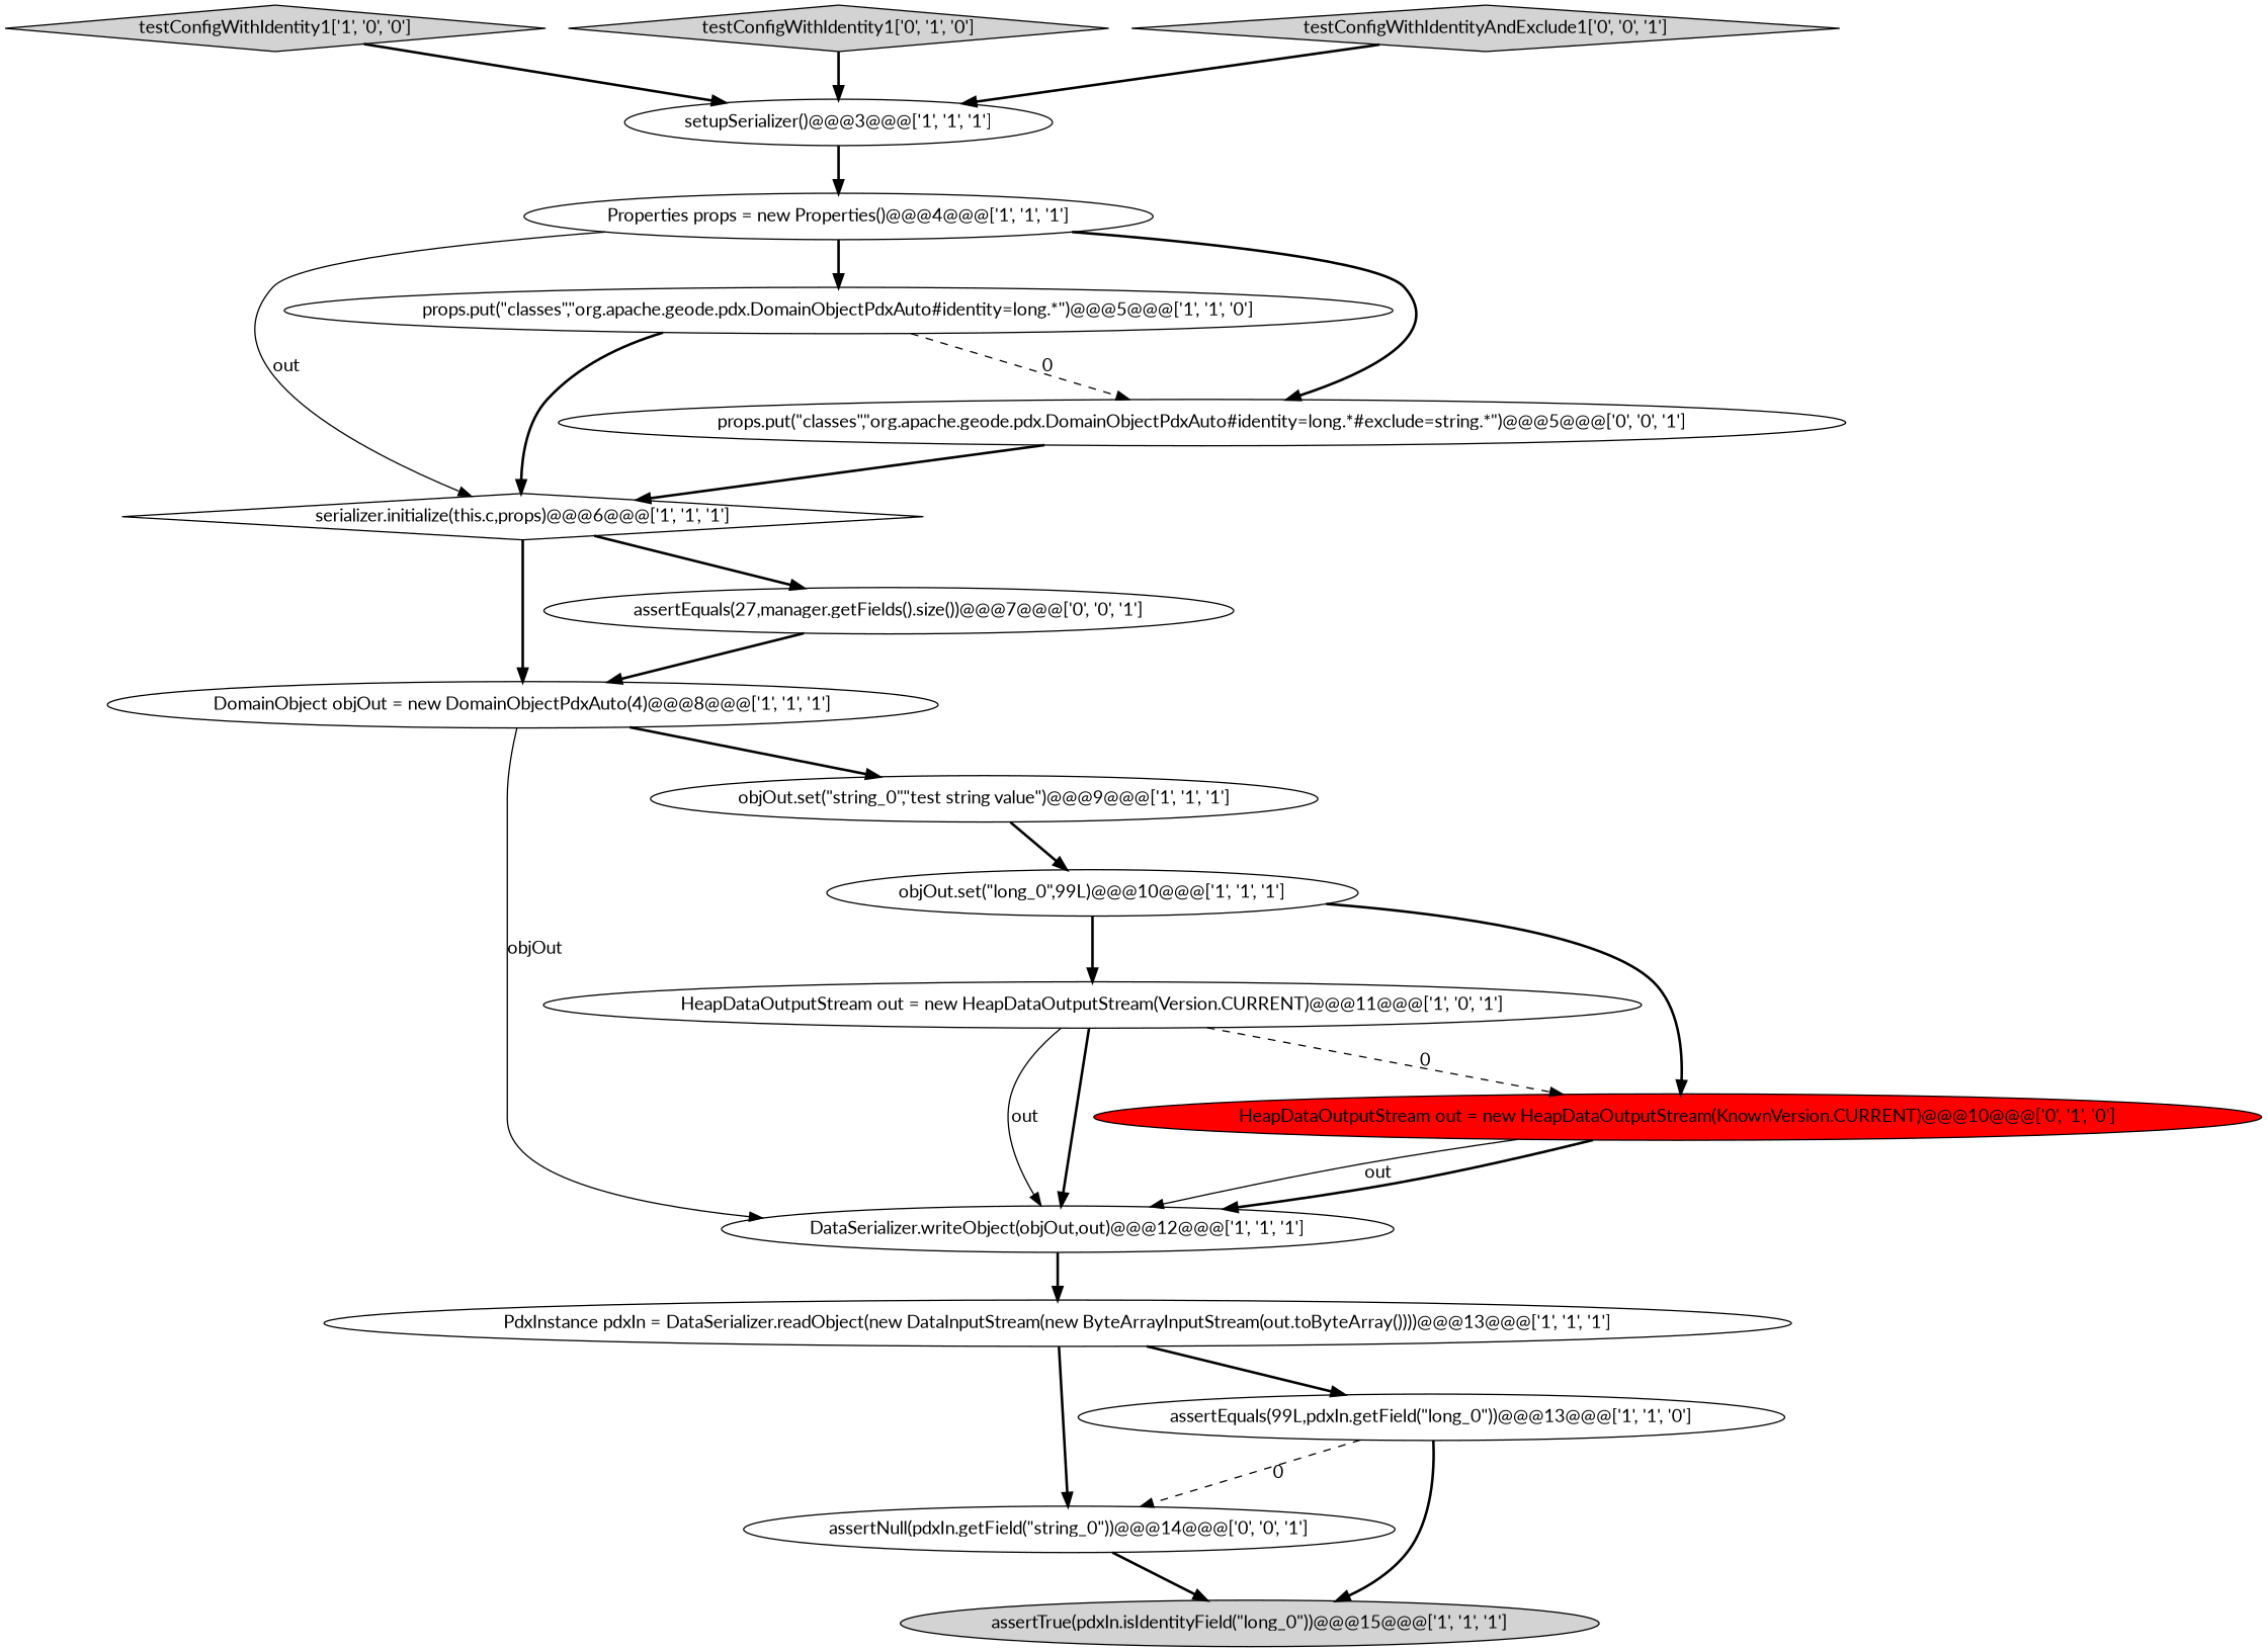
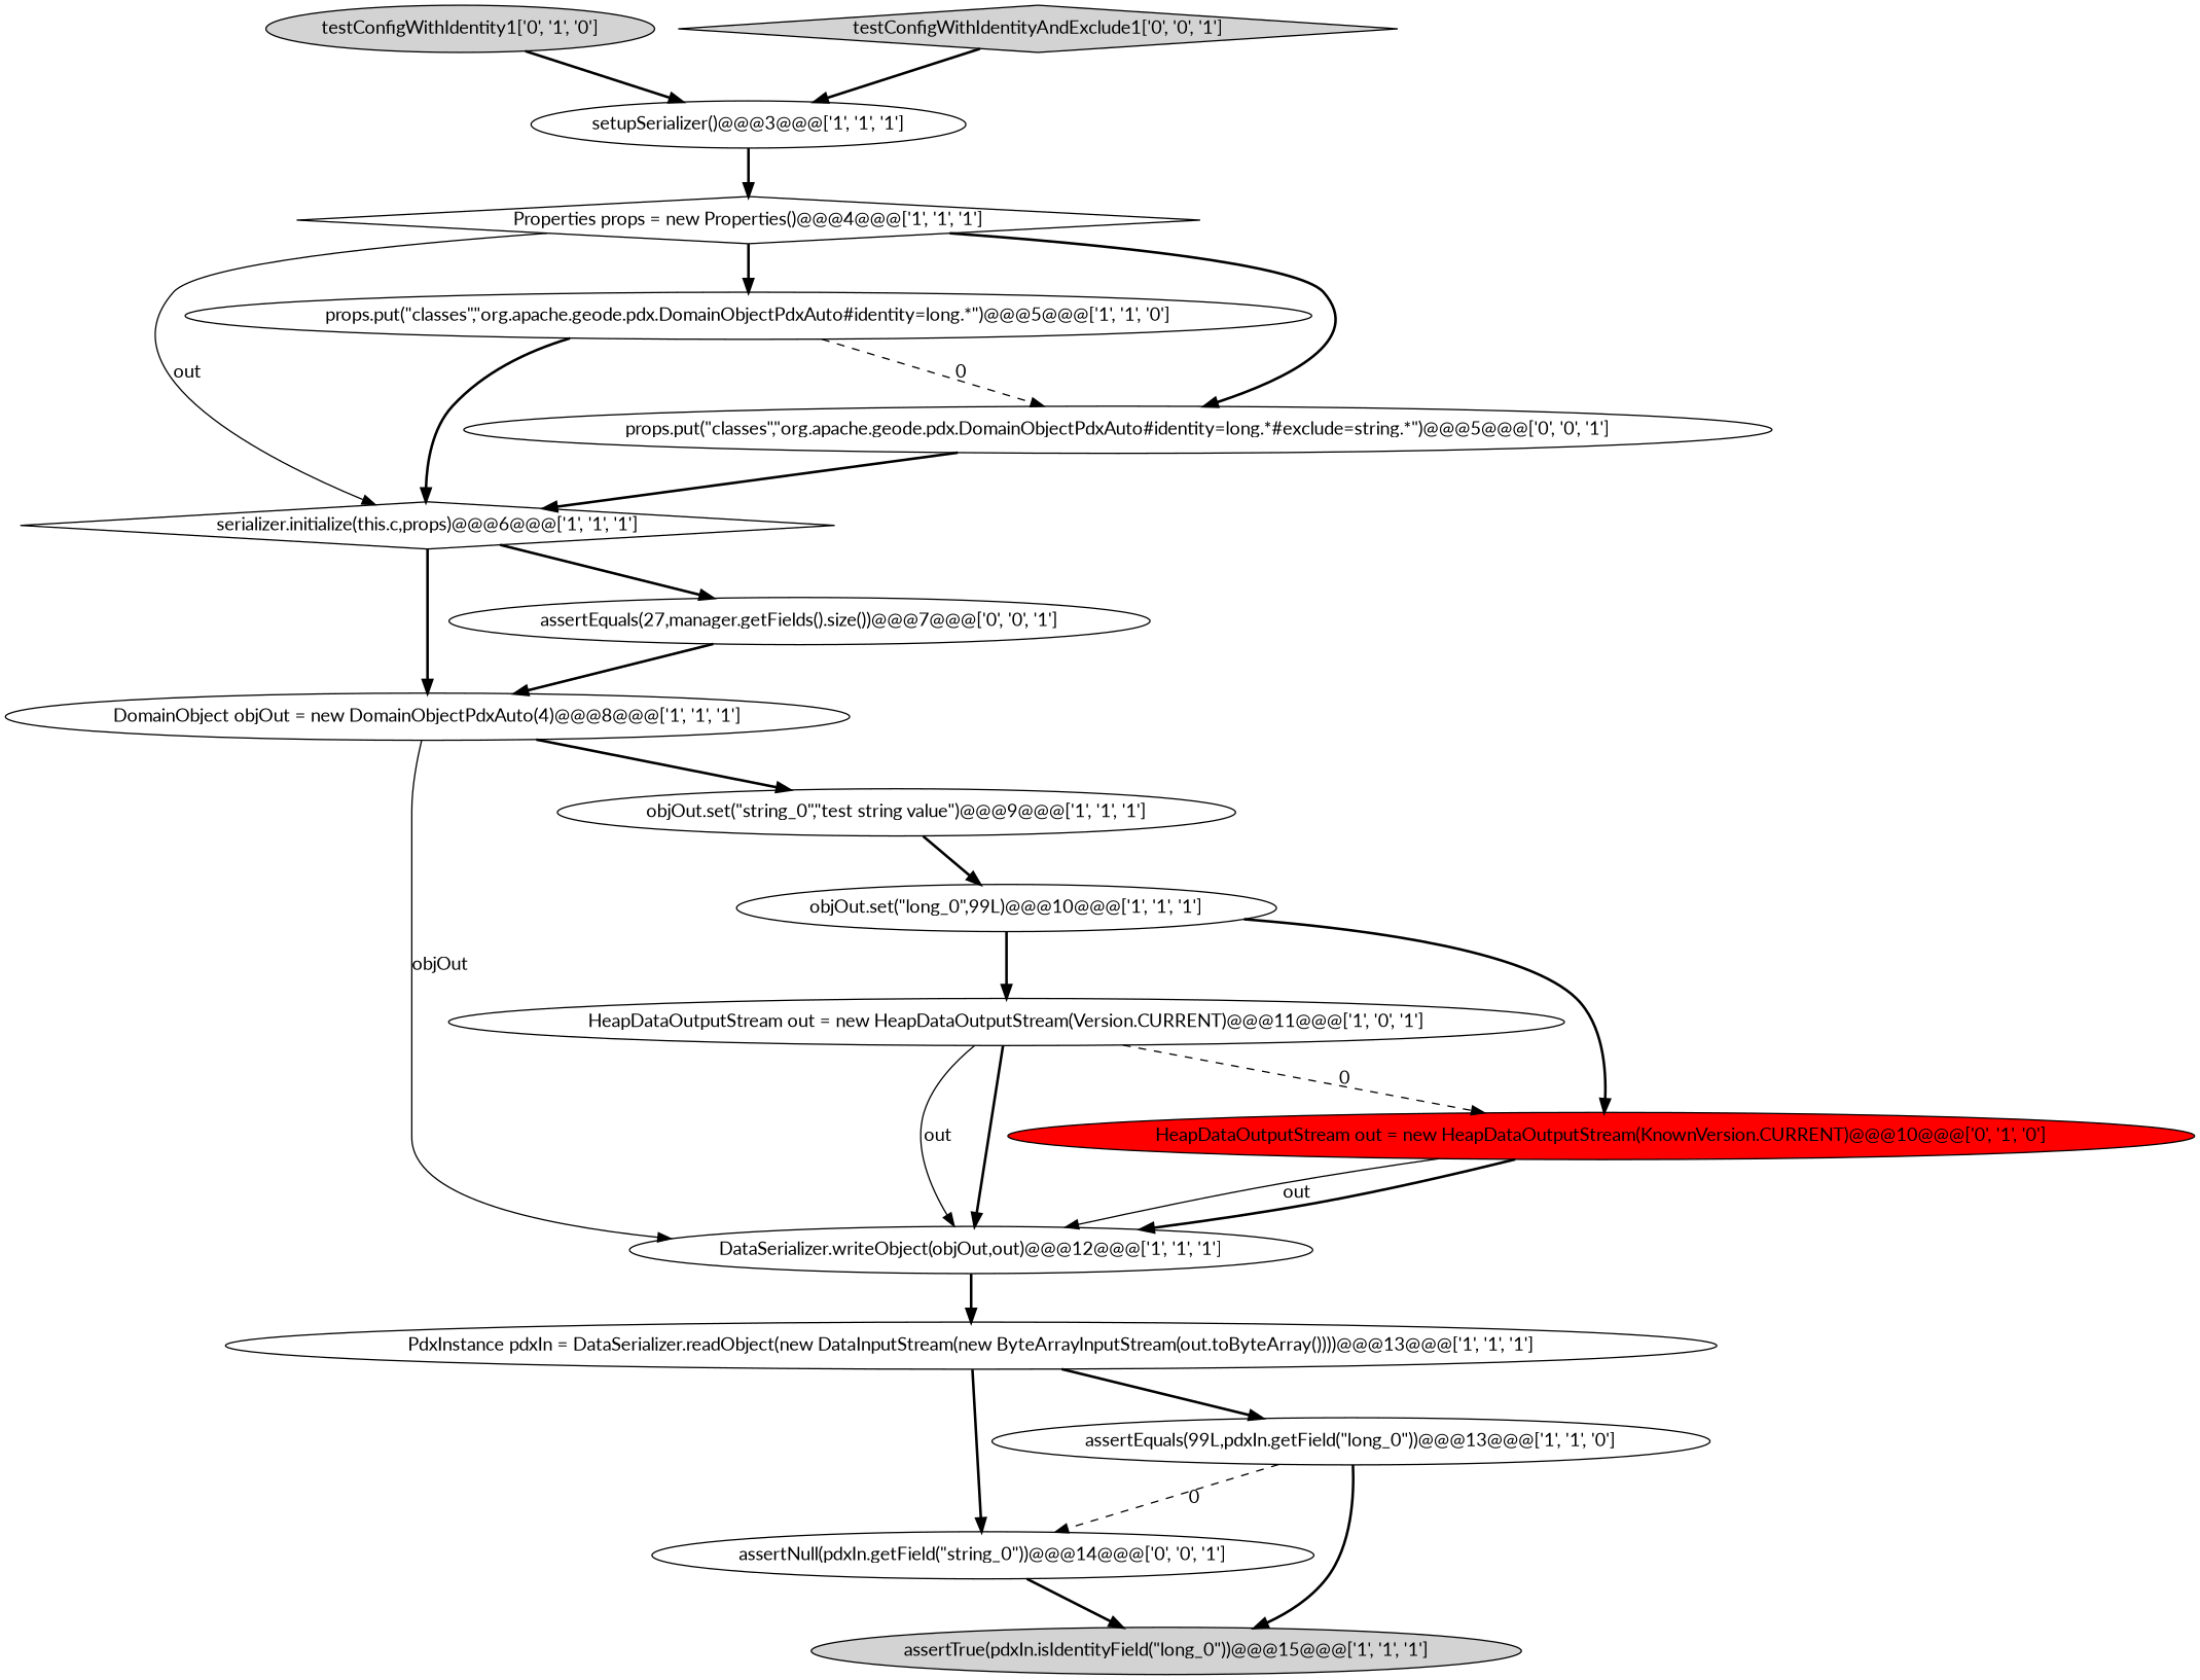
  digraph {
    fontname=Lato
    node [fillcolor=white fontname=Lato shape=ellipse style=filled]
    edge [fontname=Lato style=bold]
    n1 [fillcolor=red label="HeapDataOutputStream out = new HeapDataOutputStream(KnownVersion.CURRENT)@@@10@@@['0', '1', '0']"]
    n2 [label="DataSerializer.writeObject(objOut,out)@@@12@@@['1', '1', '1']"]
    n3 [label="PdxInstance pdxIn = DataSerializer.readObject(new DataInputStream(new ByteArrayInputStream(out.toByteArray())))@@@13@@@['1', '1', '1']"]
    n4 [label="setupSerializer()@@@3@@@['1', '1', '1']"]
-   n5 [label="Properties props = new Properties()@@@4@@@['1', '1', '1']"]
+   n5 [label="Properties props = new Properties()@@@4@@@['1', '1', '1']" shape=diamond]
    n6 [label="props.put(\"classes\",\"org.apache.geode.pdx.DomainObjectPdxAuto#identity=long.*\")@@@5@@@['1', '1', '0']"]
    n7 [label="serializer.initialize(this.c,props)@@@6@@@['1', '1', '1']" shape=diamond]
    n8 [label="props.put(\"classes\",\"org.apache.geode.pdx.DomainObjectPdxAuto#identity=long.*#exclude=string.*\")@@@5@@@['0', '0', '1']"]
    n9 [label="DomainObject objOut = new DomainObjectPdxAuto(4)@@@8@@@['1', '1', '1']"]
    n10 [label="assertEquals(27,manager.getFields().size())@@@7@@@['0', '0', '1']"]
    n11 [label="objOut.set(\"string_0\",\"test string value\")@@@9@@@['1', '1', '1']"]
    n12 [label="objOut.set(\"long_0\",99L)@@@10@@@['1', '1', '1']"]
    n13 [label="assertNull(pdxIn.getField(\"string_0\"))@@@14@@@['0', '0', '1']"]
    n14 [fillcolor=lightgray label="assertTrue(pdxIn.isIdentityField(\"long_0\"))@@@15@@@['1', '1', '1']"]
    n15 [label="assertEquals(99L,pdxIn.getField(\"long_0\"))@@@13@@@['1', '1', '0']"]
    n16 [label="HeapDataOutputStream out = new HeapDataOutputStream(Version.CURRENT)@@@11@@@['1', '0', '1']"]
-   n17 [fillcolor=lightgray label="testConfigWithIdentity1['1', '0', '0']" shape=diamond]
-   n18 [fillcolor=lightgray label="testConfigWithIdentity1['0', '1', '0']" shape=diamond]
+   n18 [fillcolor=lightgray label="testConfigWithIdentity1['0', '1', '0']"]
    n19 [fillcolor=lightgray label="testConfigWithIdentityAndExclude1['0', '0', '1']" shape=diamond]
    n1 -> n2
    n1 -> n2 [label=out style=solid]
    n2 -> n3
    n3 -> n13
    n3 -> n15
    n4 -> n5
    n5 -> n6
    n5 -> n7 [label=out style=solid]
    n5 -> n8
    n6 -> n7
    n6 -> n8 [label=0 style=dashed]
    n7 -> n9
    n7 -> n10
    n8 -> n7
    n9 -> n2 [label=objOut style=solid]
    n9 -> n11
    n10 -> n9
    n11 -> n12
    n12 -> n1
    n12 -> n16
    n13 -> n14
    n15 -> n13 [label=0 style=dashed]
    n15 -> n14
    n16 -> n1 [label=0 style=dashed]
    n16 -> n2 [label=out style=solid]
    n16 -> n2
-   n17 -> n4
    n18 -> n4
    n19 -> n4
  }
